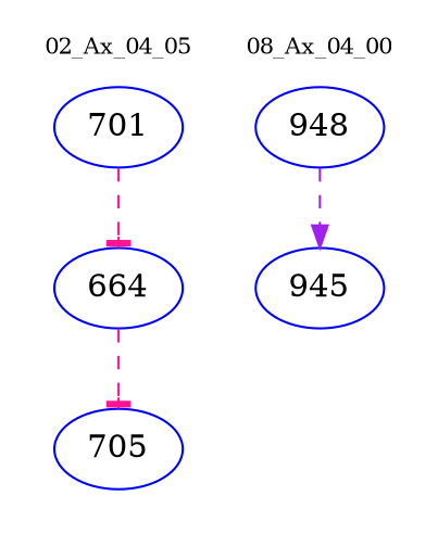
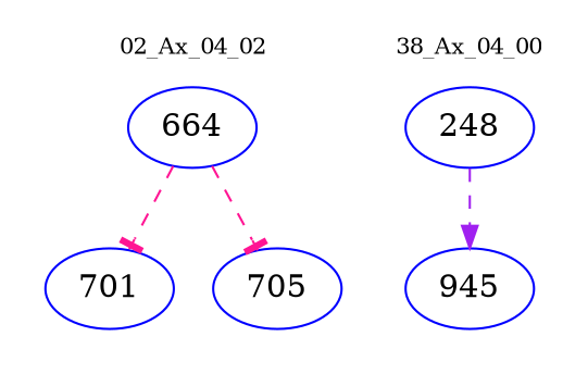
  digraph {
    node [color=blue]
    edge [arrowhead=tee color=deeppink style=dashed]
    n1 [label=701]
    n2 [label=664]
    n3 [label=705]
-   n4 [label=948]
+   n4 [label=248]
    n5 [label=945]
    subgraph cluster_1 {
      color=white
      fontsize=10
-     label="02_Ax_04_05"
+     label="02_Ax_04_02"
      n1
      n2
      n3
    }
    subgraph cluster_2 {
      color=white
      fontsize=10
-     label="08_Ax_04_00"
+     label="38_Ax_04_00"
      n4
      n5
    }
-   n1 -> n2
+   n2 -> n1
    n2 -> n3
    n4 -> n5 [arrowhead=normal color=purple]
  }
